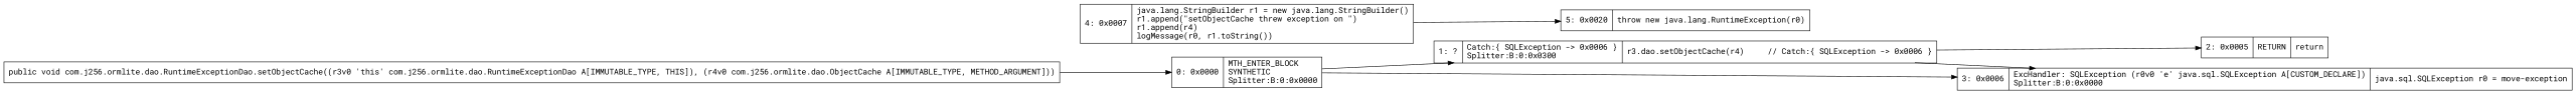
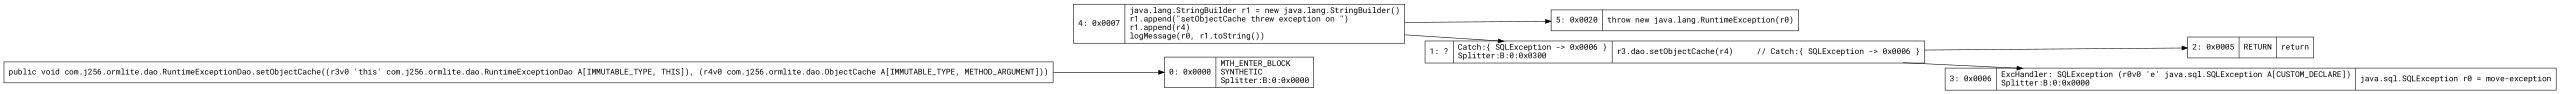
  digraph {
    fontname="Roboto Mono"
    rankdir=LR
    node [fontname="Roboto Mono" shape=record]
    edge [fontname="Roboto Mono"]
    n1 [label="{0\:\ 0x0000|MTH_ENTER_BLOCK\lSYNTHETIC\lSplitter:B:0:0x0000\l}"]
    n2 [label="{1\:\ ?|Catch:\{ SQLException \-\> 0x0006 \}\lSplitter:B:0:0x0300\l|r3.dao.setObjectCache(r4)     \/\/ Catch:\{ SQLException \-\> 0x0006 \}\l}"]
    n3 [label="{3\:\ 0x0006|ExcHandler: SQLException (r0v0 'e' java.sql.SQLException A[CUSTOM_DECLARE])\lSplitter:B:0:0x0000\l|java.sql.SQLException r0 = move\-exception\l}"]
    n4 [label="{2\:\ 0x0005|RETURN\l|return\l}"]
    n5 [label="{4\:\ 0x0007|java.lang.StringBuilder r1 = new java.lang.StringBuilder()\lr1.append(\"setObjectCache threw exception on \")\lr1.append(r4)\llogMessage(r0, r1.toString())\l}"]
    n6 [label="{5\:\ 0x0020|throw new java.lang.RuntimeException(r0)\l}"]
    n7 [label="{public void com.j256.ormlite.dao.RuntimeExceptionDao.setObjectCache((r3v0 'this' com.j256.ormlite.dao.RuntimeExceptionDao A[IMMUTABLE_TYPE, THIS]), (r4v0 com.j256.ormlite.dao.ObjectCache A[IMMUTABLE_TYPE, METHOD_ARGUMENT])) }"]
-   n1 -> n2
-   n1 -> n3
+   n5 -> n2
    n2 -> n3
    n2 -> n4
    n5 -> n6
    n7 -> n1
  }
